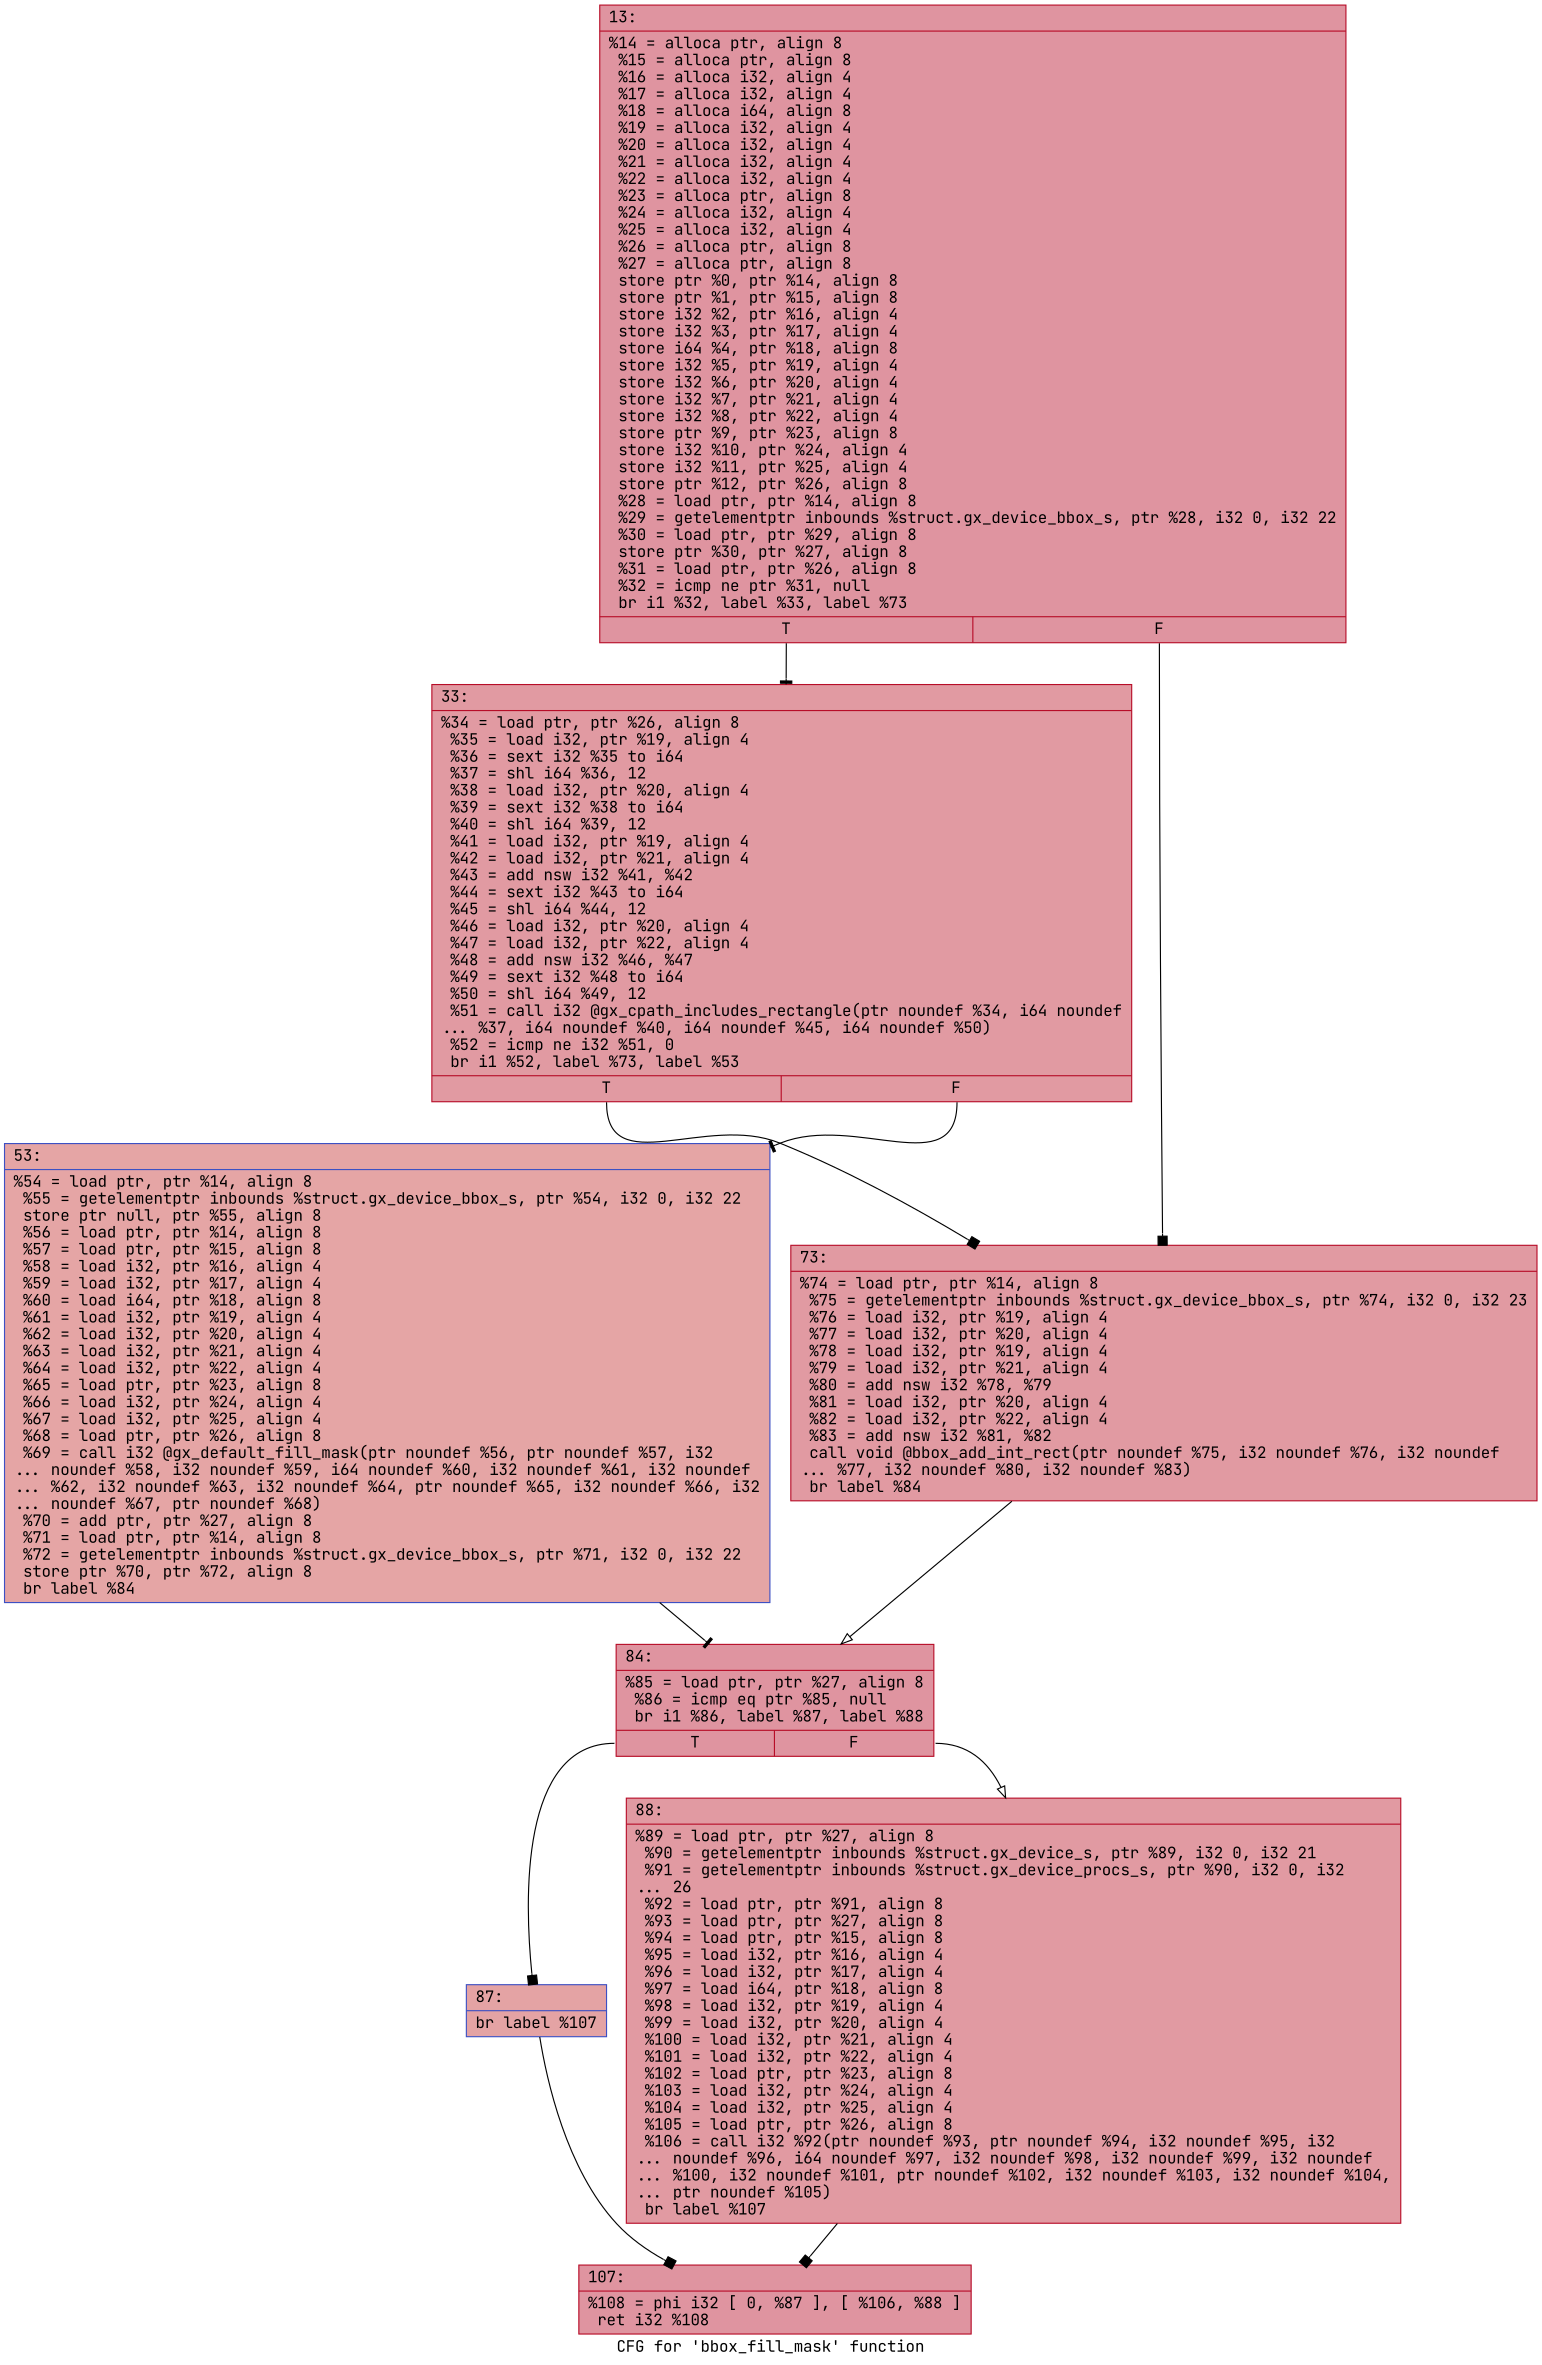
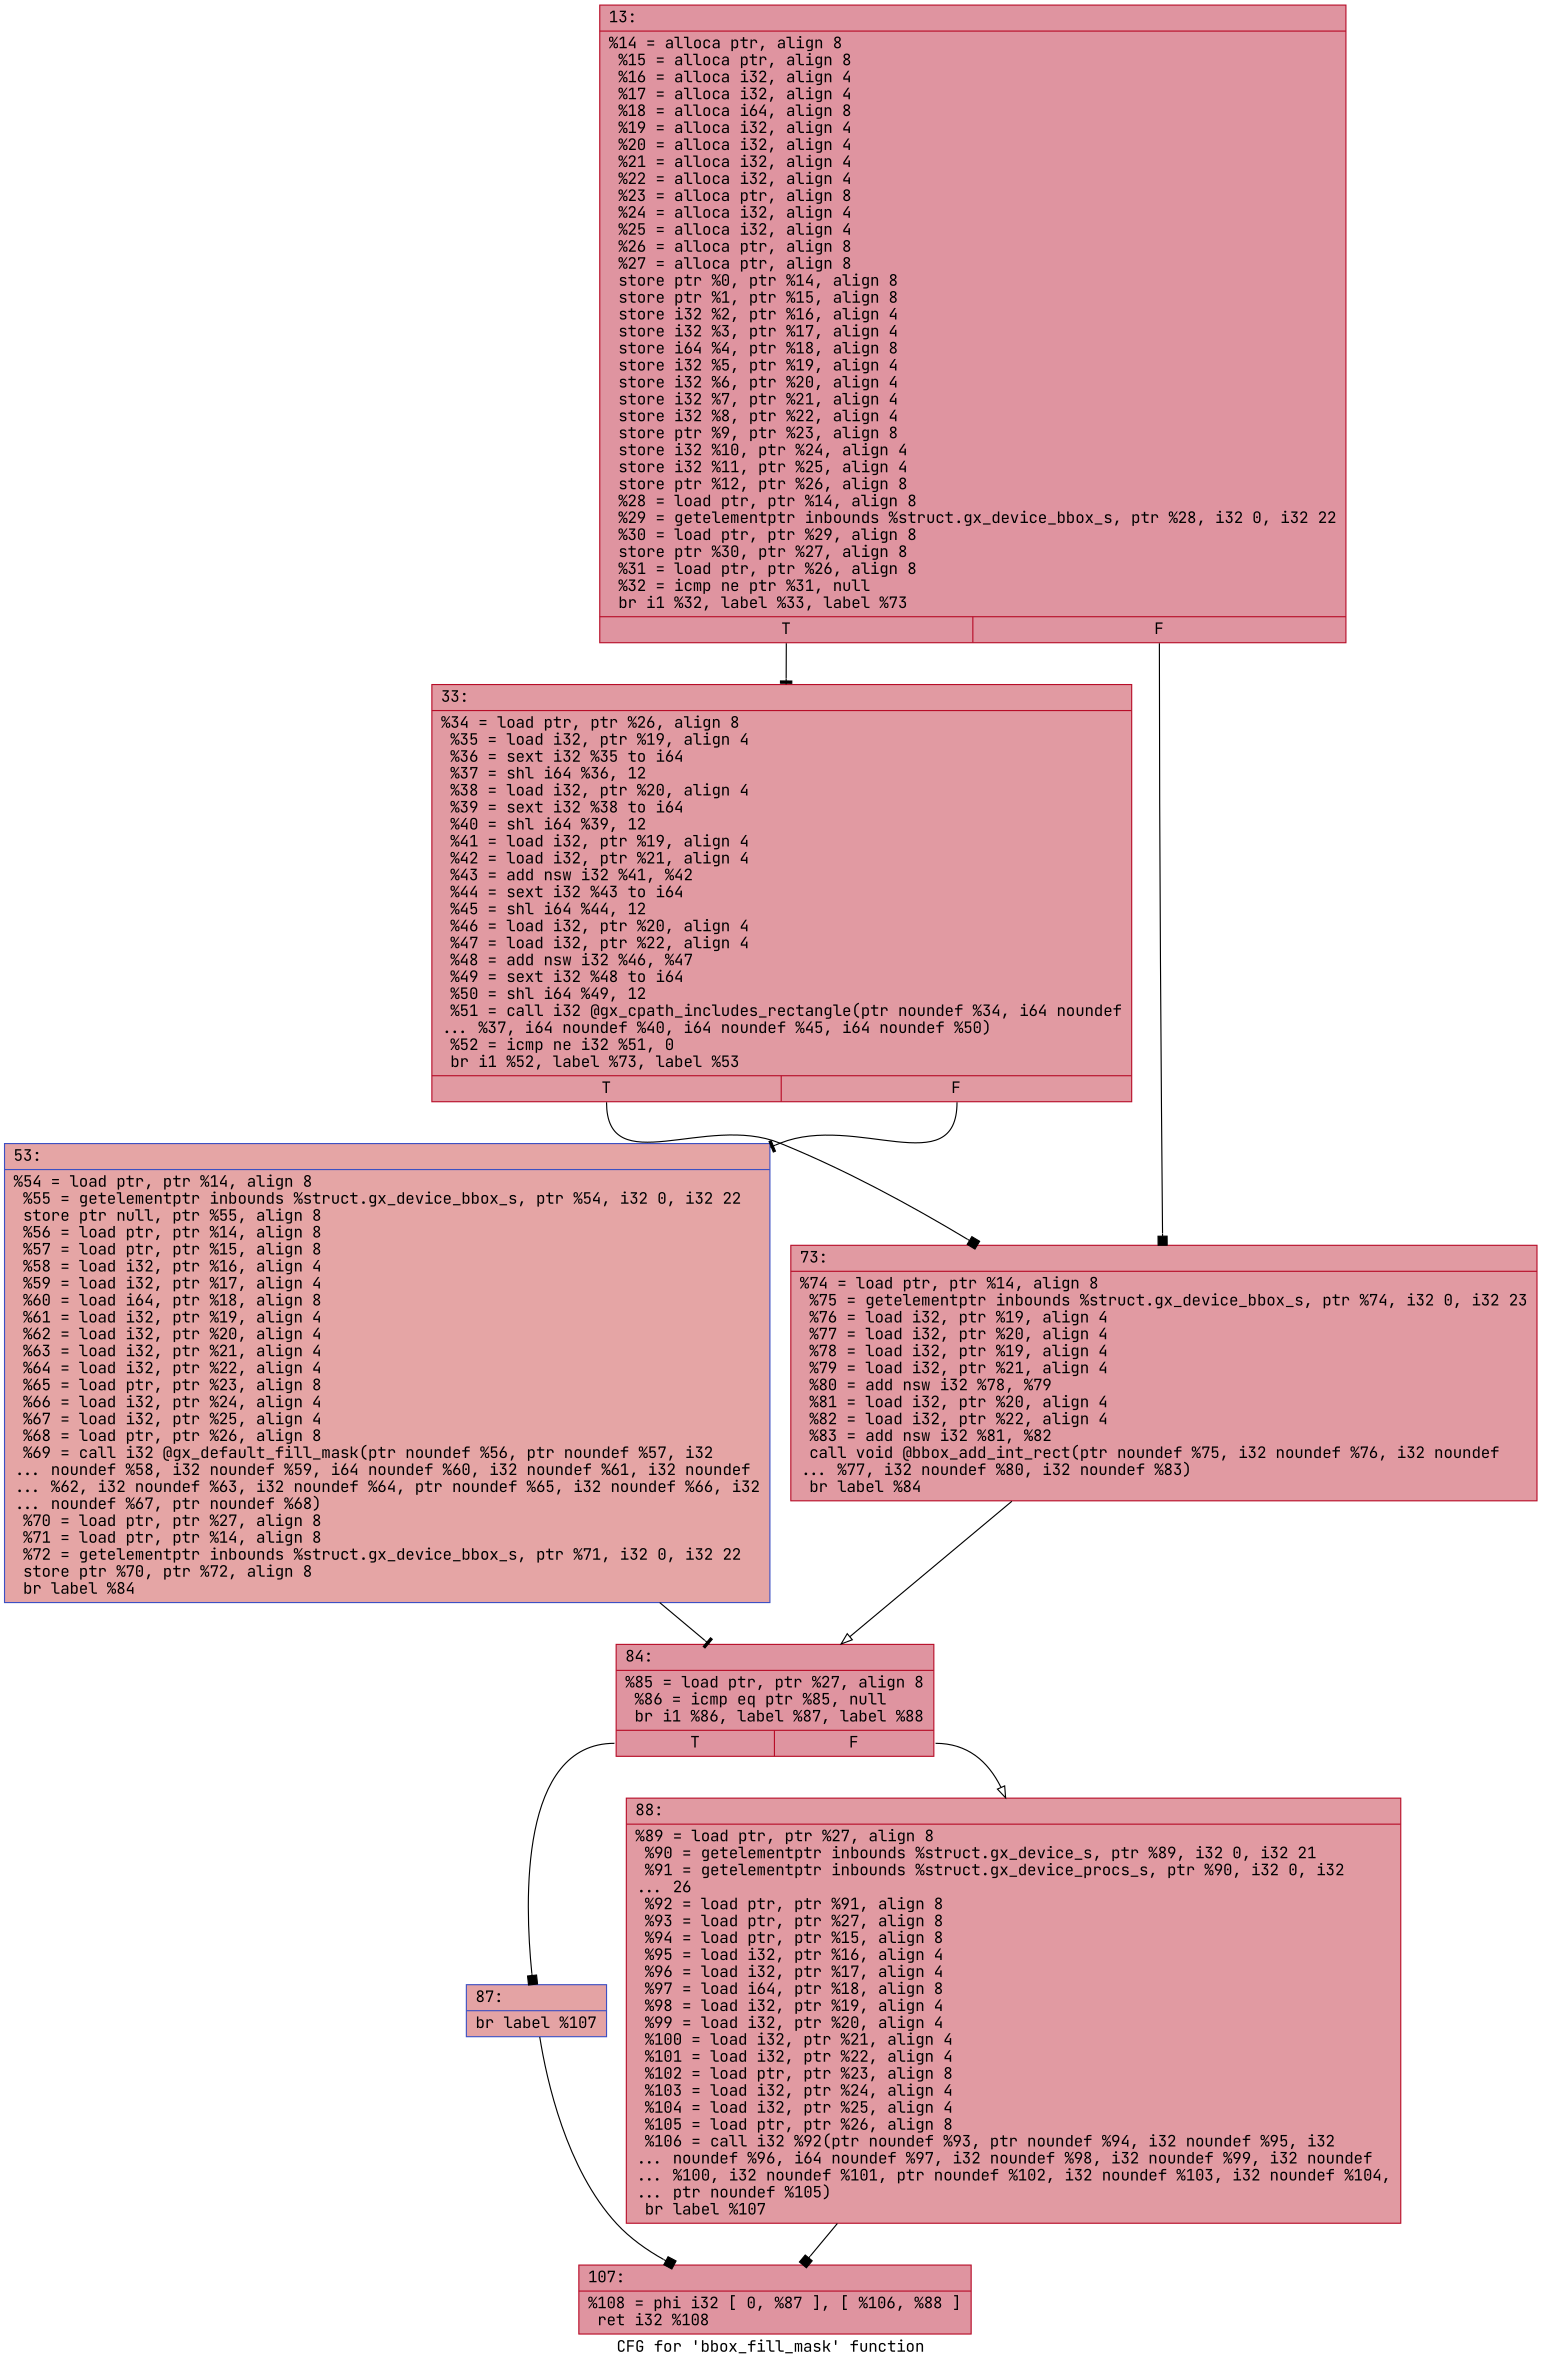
  digraph {
    label="CFG for 'bbox_fill_mask' function"
    fontname="JetBrains Mono"
    node [color="#b70d28ff" fillcolor="#b70d2870" fontname="JetBrains Mono" shape=record style=filled]
    edge [arrowhead=box fontname="JetBrains Mono"]
    n1 [label="{13:\l|  %14 = alloca ptr, align 8\l  %15 = alloca ptr, align 8\l  %16 = alloca i32, align 4\l  %17 = alloca i32, align 4\l  %18 = alloca i64, align 8\l  %19 = alloca i32, align 4\l  %20 = alloca i32, align 4\l  %21 = alloca i32, align 4\l  %22 = alloca i32, align 4\l  %23 = alloca ptr, align 8\l  %24 = alloca i32, align 4\l  %25 = alloca i32, align 4\l  %26 = alloca ptr, align 8\l  %27 = alloca ptr, align 8\l  store ptr %0, ptr %14, align 8\l  store ptr %1, ptr %15, align 8\l  store i32 %2, ptr %16, align 4\l  store i32 %3, ptr %17, align 4\l  store i64 %4, ptr %18, align 8\l  store i32 %5, ptr %19, align 4\l  store i32 %6, ptr %20, align 4\l  store i32 %7, ptr %21, align 4\l  store i32 %8, ptr %22, align 4\l  store ptr %9, ptr %23, align 8\l  store i32 %10, ptr %24, align 4\l  store i32 %11, ptr %25, align 4\l  store ptr %12, ptr %26, align 8\l  %28 = load ptr, ptr %14, align 8\l  %29 = getelementptr inbounds %struct.gx_device_bbox_s, ptr %28, i32 0, i32 22\l  %30 = load ptr, ptr %29, align 8\l  store ptr %30, ptr %27, align 8\l  %31 = load ptr, ptr %26, align 8\l  %32 = icmp ne ptr %31, null\l  br i1 %32, label %33, label %73\l|{<s0>T|<s1>F}}"]
    n2 [fillcolor="#bb1b2c70" label="{33:\l|  %34 = load ptr, ptr %26, align 8\l  %35 = load i32, ptr %19, align 4\l  %36 = sext i32 %35 to i64\l  %37 = shl i64 %36, 12\l  %38 = load i32, ptr %20, align 4\l  %39 = sext i32 %38 to i64\l  %40 = shl i64 %39, 12\l  %41 = load i32, ptr %19, align 4\l  %42 = load i32, ptr %21, align 4\l  %43 = add nsw i32 %41, %42\l  %44 = sext i32 %43 to i64\l  %45 = shl i64 %44, 12\l  %46 = load i32, ptr %20, align 4\l  %47 = load i32, ptr %22, align 4\l  %48 = add nsw i32 %46, %47\l  %49 = sext i32 %48 to i64\l  %50 = shl i64 %49, 12\l  %51 = call i32 @gx_cpath_includes_rectangle(ptr noundef %34, i64 noundef\l... %37, i64 noundef %40, i64 noundef %45, i64 noundef %50)\l  %52 = icmp ne i32 %51, 0\l  br i1 %52, label %73, label %53\l|{<s0>T|<s1>F}}"]
    n3 [fillcolor="#bb1b2c70" label="{73:\l|  %74 = load ptr, ptr %14, align 8\l  %75 = getelementptr inbounds %struct.gx_device_bbox_s, ptr %74, i32 0, i32 23\l  %76 = load i32, ptr %19, align 4\l  %77 = load i32, ptr %20, align 4\l  %78 = load i32, ptr %19, align 4\l  %79 = load i32, ptr %21, align 4\l  %80 = add nsw i32 %78, %79\l  %81 = load i32, ptr %20, align 4\l  %82 = load i32, ptr %22, align 4\l  %83 = add nsw i32 %81, %82\l  call void @bbox_add_int_rect(ptr noundef %75, i32 noundef %76, i32 noundef\l... %77, i32 noundef %80, i32 noundef %83)\l  br label %84\l}"]
-   n4 [color="#3d50c3ff" fillcolor="#c5333470" label="{53:\l|  %54 = load ptr, ptr %14, align 8\l  %55 = getelementptr inbounds %struct.gx_device_bbox_s, ptr %54, i32 0, i32 22\l  store ptr null, ptr %55, align 8\l  %56 = load ptr, ptr %14, align 8\l  %57 = load ptr, ptr %15, align 8\l  %58 = load i32, ptr %16, align 4\l  %59 = load i32, ptr %17, align 4\l  %60 = load i64, ptr %18, align 8\l  %61 = load i32, ptr %19, align 4\l  %62 = load i32, ptr %20, align 4\l  %63 = load i32, ptr %21, align 4\l  %64 = load i32, ptr %22, align 4\l  %65 = load ptr, ptr %23, align 8\l  %66 = load i32, ptr %24, align 4\l  %67 = load i32, ptr %25, align 4\l  %68 = load ptr, ptr %26, align 8\l  %69 = call i32 @gx_default_fill_mask(ptr noundef %56, ptr noundef %57, i32\l... noundef %58, i32 noundef %59, i64 noundef %60, i32 noundef %61, i32 noundef\l... %62, i32 noundef %63, i32 noundef %64, ptr noundef %65, i32 noundef %66, i32\l... noundef %67, ptr noundef %68)\l  %70 = add ptr, ptr %27, align 8\l  %71 = load ptr, ptr %14, align 8\l  %72 = getelementptr inbounds %struct.gx_device_bbox_s, ptr %71, i32 0, i32 22\l  store ptr %70, ptr %72, align 8\l  br label %84\l}"]
+   n4 [color="#3d50c3ff" fillcolor="#c5333470" label="{53:\l|  %54 = load ptr, ptr %14, align 8\l  %55 = getelementptr inbounds %struct.gx_device_bbox_s, ptr %54, i32 0, i32 22\l  store ptr null, ptr %55, align 8\l  %56 = load ptr, ptr %14, align 8\l  %57 = load ptr, ptr %15, align 8\l  %58 = load i32, ptr %16, align 4\l  %59 = load i32, ptr %17, align 4\l  %60 = load i64, ptr %18, align 8\l  %61 = load i32, ptr %19, align 4\l  %62 = load i32, ptr %20, align 4\l  %63 = load i32, ptr %21, align 4\l  %64 = load i32, ptr %22, align 4\l  %65 = load ptr, ptr %23, align 8\l  %66 = load i32, ptr %24, align 4\l  %67 = load i32, ptr %25, align 4\l  %68 = load ptr, ptr %26, align 8\l  %69 = call i32 @gx_default_fill_mask(ptr noundef %56, ptr noundef %57, i32\l... noundef %58, i32 noundef %59, i64 noundef %60, i32 noundef %61, i32 noundef\l... %62, i32 noundef %63, i32 noundef %64, ptr noundef %65, i32 noundef %66, i32\l... noundef %67, ptr noundef %68)\l  %70 = load ptr, ptr %27, align 8\l  %71 = load ptr, ptr %14, align 8\l  %72 = getelementptr inbounds %struct.gx_device_bbox_s, ptr %71, i32 0, i32 22\l  store ptr %70, ptr %72, align 8\l  br label %84\l}"]
    n5 [label="{84:\l|  %85 = load ptr, ptr %27, align 8\l  %86 = icmp eq ptr %85, null\l  br i1 %86, label %87, label %88\l|{<s0>T|<s1>F}}"]
    n6 [color="#3d50c3ff" fillcolor="#c32e3170" label="{87:\l|  br label %107\l}"]
    n7 [fillcolor="#bb1b2c70" label="{88:\l|  %89 = load ptr, ptr %27, align 8\l  %90 = getelementptr inbounds %struct.gx_device_s, ptr %89, i32 0, i32 21\l  %91 = getelementptr inbounds %struct.gx_device_procs_s, ptr %90, i32 0, i32\l... 26\l  %92 = load ptr, ptr %91, align 8\l  %93 = load ptr, ptr %27, align 8\l  %94 = load ptr, ptr %15, align 8\l  %95 = load i32, ptr %16, align 4\l  %96 = load i32, ptr %17, align 4\l  %97 = load i64, ptr %18, align 8\l  %98 = load i32, ptr %19, align 4\l  %99 = load i32, ptr %20, align 4\l  %100 = load i32, ptr %21, align 4\l  %101 = load i32, ptr %22, align 4\l  %102 = load ptr, ptr %23, align 8\l  %103 = load i32, ptr %24, align 4\l  %104 = load i32, ptr %25, align 4\l  %105 = load ptr, ptr %26, align 8\l  %106 = call i32 %92(ptr noundef %93, ptr noundef %94, i32 noundef %95, i32\l... noundef %96, i64 noundef %97, i32 noundef %98, i32 noundef %99, i32 noundef\l... %100, i32 noundef %101, ptr noundef %102, i32 noundef %103, i32 noundef %104,\l... ptr noundef %105)\l  br label %107\l}"]
    n8 [label="{107:\l|  %108 = phi i32 [ 0, %87 ], [ %106, %88 ]\l  ret i32 %108\l}"]
    n1 -> n2 [tailport=s0 arrowhead=tee]
    n1 -> n3 [tailport=s1]
    n2 -> n3 [tailport=s0]
    n2 -> n4 [tailport=s1 arrowhead=tee]
    n3 -> n5 [arrowhead=onormal]
    n4 -> n5 [arrowhead=tee]
    n5 -> n6 [tailport=s0]
    n5 -> n7 [tailport=s1 arrowhead=onormal]
    n6 -> n8
    n7 -> n8
  }
